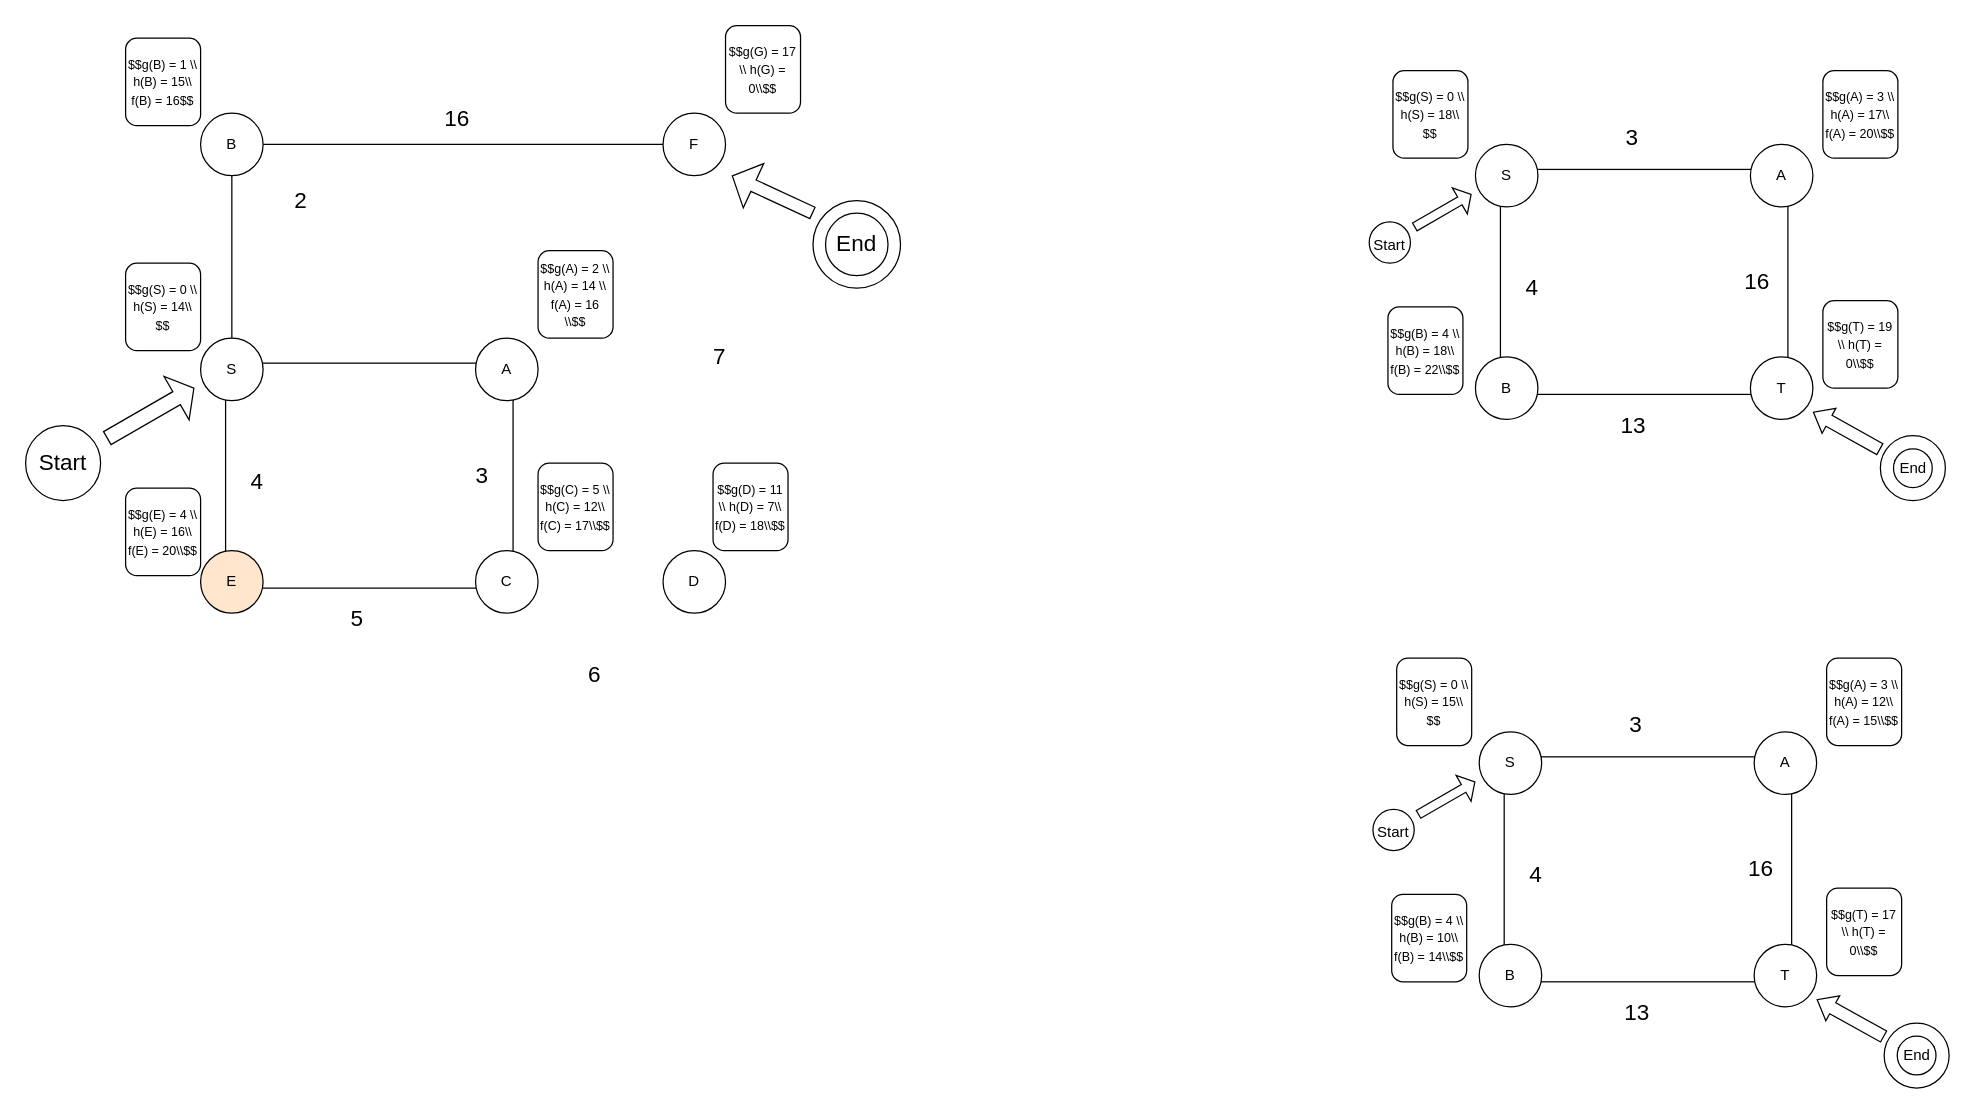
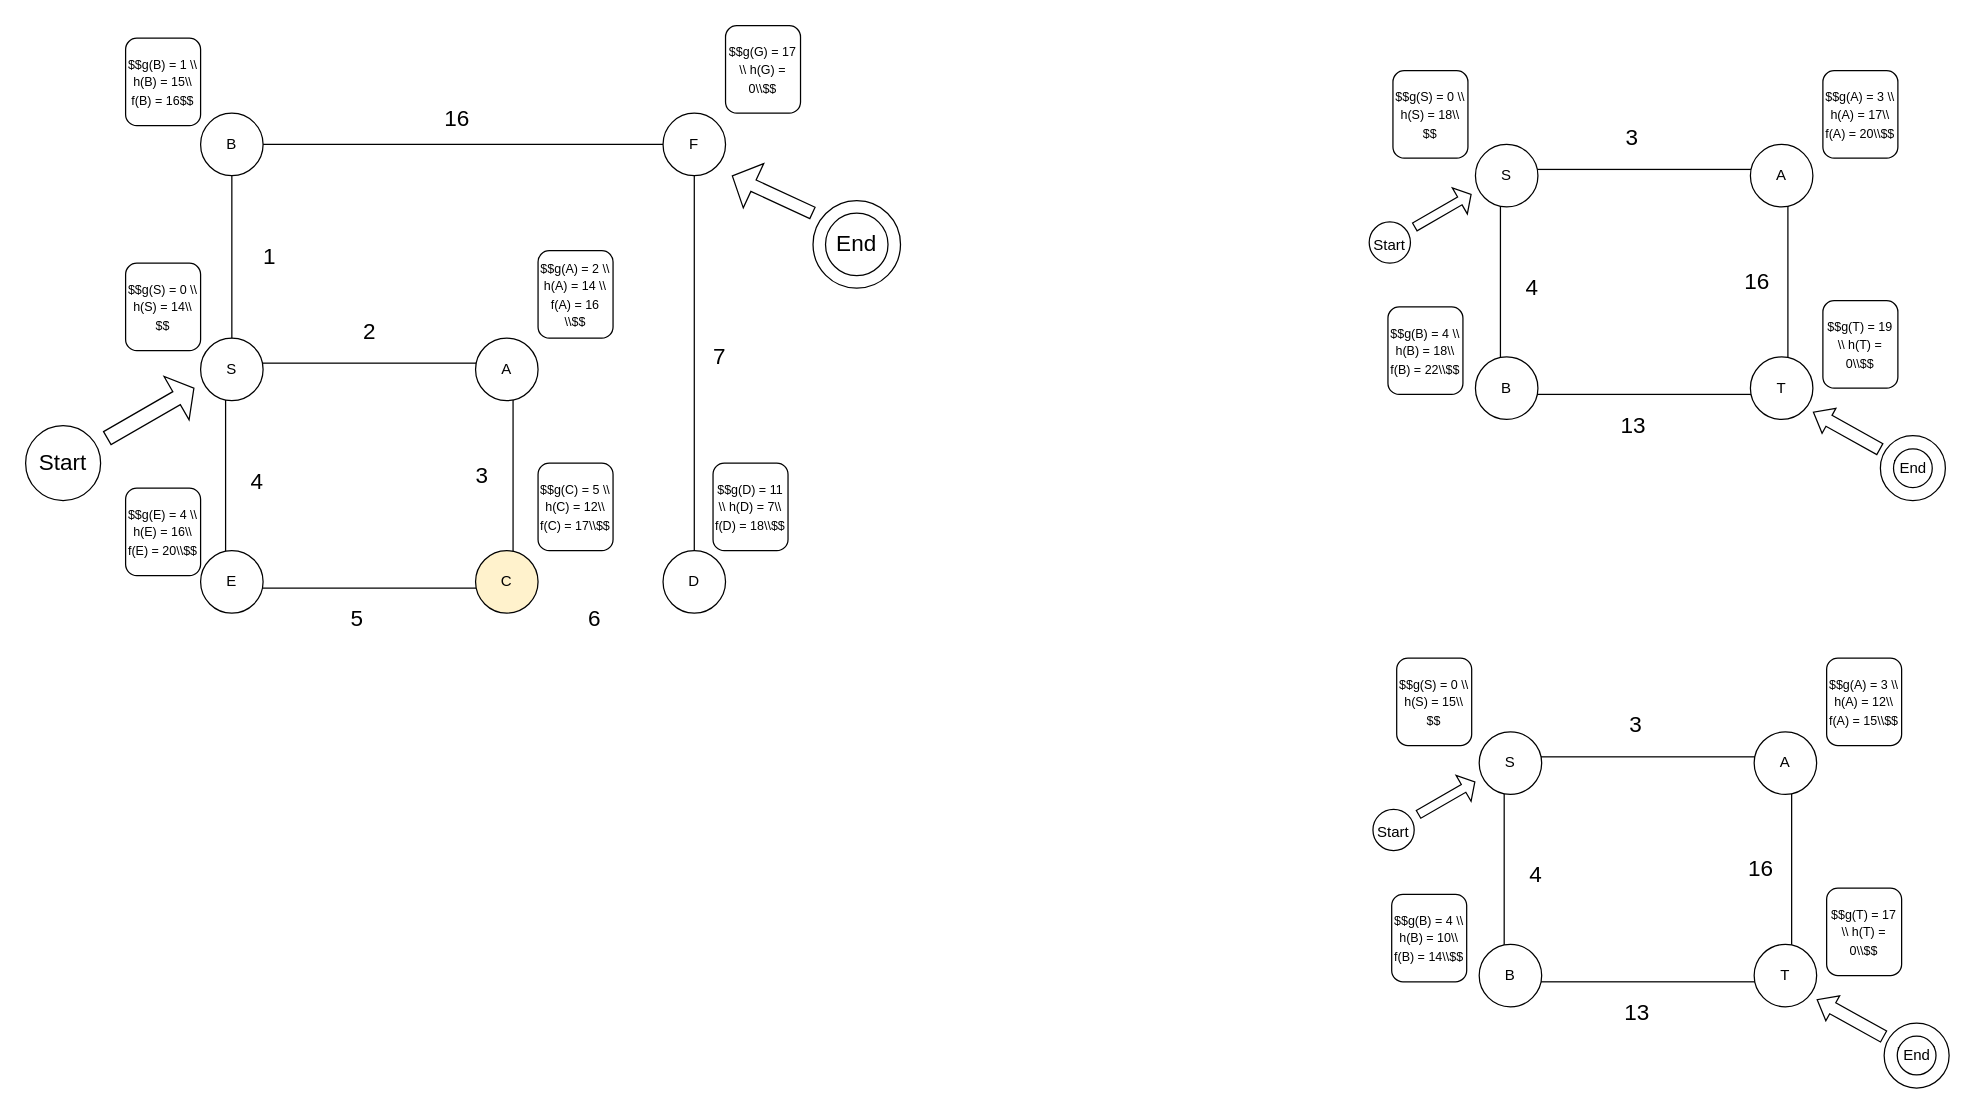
  <mxCell id="0" />
  <mxCell id="1" parent="0" />
  <mxCell id="2" value="" style="rounded=0;whiteSpace=wrap;html=1;" parent="1" vertex="1"><mxGeometry x="180" y="290" width="230" height="180" as="geometry" /></mxCell>
  <mxCell id="3" value="S" style="ellipse;whiteSpace=wrap;html=1;aspect=fixed;" parent="1" vertex="1"><mxGeometry x="160" y="270" width="50" height="50" as="geometry" /></mxCell>
- <mxCell id="4" value="E" style="ellipse;whiteSpace=wrap;html=1;aspect=fixed;fillColor=#ffe6cc;" parent="1" vertex="1"><mxGeometry x="160" y="440" width="50" height="50" as="geometry" /></mxCell>
- <mxCell id="5" value="C" style="ellipse;whiteSpace=wrap;html=1;aspect=fixed;" parent="1" vertex="1"><mxGeometry x="380" y="440" width="50" height="50" as="geometry" /></mxCell>
+ <mxCell id="4" value="E" style="ellipse;whiteSpace=wrap;html=1;aspect=fixed;" parent="1" vertex="1"><mxGeometry x="160" y="440" width="50" height="50" as="geometry" /></mxCell>
+ <mxCell id="5" value="C" style="ellipse;whiteSpace=wrap;html=1;aspect=fixed;fillColor=#fff2cc;" parent="1" vertex="1"><mxGeometry x="380" y="440" width="50" height="50" as="geometry" /></mxCell>
  <mxCell id="6" value="A" style="ellipse;whiteSpace=wrap;html=1;aspect=fixed;" parent="1" vertex="1"><mxGeometry x="380" y="270" width="50" height="50" as="geometry" /></mxCell>
  <mxCell id="7" value="" style="endArrow=none;html=1;rounded=0;entryX=0.5;entryY=0;entryDx=0;entryDy=0;exitX=0.5;exitY=1;exitDx=0;exitDy=0;" parent="1" source="10" target="3" edge="1"><mxGeometry width="50" height="50" relative="1" as="geometry"><mxPoint x="185" y="220" as="sourcePoint" /><mxPoint x="170" y="310" as="targetPoint" /></mxGeometry></mxCell>
  <mxCell id="8" value="F" style="ellipse;whiteSpace=wrap;html=1;aspect=fixed;" parent="1" vertex="1"><mxGeometry x="530" y="90" width="50" height="50" as="geometry" /></mxCell>
  <mxCell id="9" value="D" style="ellipse;whiteSpace=wrap;html=1;aspect=fixed;" parent="1" vertex="1"><mxGeometry x="530" y="440" width="50" height="50" as="geometry" /></mxCell>
  <mxCell id="10" value="B" style="ellipse;whiteSpace=wrap;html=1;aspect=fixed;" parent="1" vertex="1"><mxGeometry x="160" y="90" width="50" height="50" as="geometry" /></mxCell>
  <mxCell id="11" value="" style="endArrow=none;html=1;rounded=0;exitX=1;exitY=0.5;exitDx=0;exitDy=0;entryX=0;entryY=0.5;entryDx=0;entryDy=0;" parent="1" source="10" target="8" edge="1"><mxGeometry width="50" height="50" relative="1" as="geometry"><mxPoint x="340" y="540" as="sourcePoint" /><mxPoint x="390" y="490" as="targetPoint" /></mxGeometry></mxCell>
+ <mxCell id="12" value="" style="endArrow=none;html=1;rounded=0;exitX=0.5;exitY=0;exitDx=0;exitDy=0;entryX=0.5;entryY=1;entryDx=0;entryDy=0;" parent="1" source="9" target="8" edge="1"><mxGeometry width="50" height="50" relative="1" as="geometry"><mxPoint x="12.678" y="462.678" as="sourcePoint" /><mxPoint x="67.322" y="547.322" as="targetPoint" /></mxGeometry></mxCell>
  <mxCell id="13" value="&lt;font style=&quot;font-size: 10px&quot;&gt;$$g(B) = 1 \\&lt;br&gt;h(B) = 15\\&lt;br&gt;f(B) = 16$$&lt;/font&gt;" style="rounded=1;whiteSpace=wrap;html=1;direction=south;" parent="1" vertex="1"><mxGeometry x="100" y="30" width="60" height="70" as="geometry" /></mxCell>
  <mxCell id="14" value="&lt;font style=&quot;font-size: 10px&quot;&gt;$$g(S) = 0 \\ h(S) = 14\\ $$&lt;/font&gt;" style="rounded=1;whiteSpace=wrap;html=1;direction=south;" parent="1" vertex="1"><mxGeometry x="100" width="60" height="70" as="geometry" y="210" /></mxCell>
  <mxCell id="15" value="&lt;font style=&quot;font-size: 10px&quot;&gt;$$g(E) = 4 \\ h(E) = 16\\ f(E) = 20\\$$&lt;/font&gt;" style="rounded=1;whiteSpace=wrap;html=1;direction=south;" parent="1" vertex="1"><mxGeometry x="100" y="390" width="60" height="70" as="geometry" /></mxCell>
  <mxCell id="16" value="&lt;font style=&quot;font-size: 10px&quot;&gt;$$g(A) = 2 \\ h(A) = 14 \\ f(A) = 16 \\$$&lt;/font&gt;" style="rounded=1;whiteSpace=wrap;html=1;direction=south;" parent="1" vertex="1"><mxGeometry x="430" y="200" width="60" height="70" as="geometry" /></mxCell>
  <mxCell id="17" value="5" style="text;html=1;align=center;verticalAlign=middle;resizable=0;points=[];autosize=1;strokeColor=none;fillColor=none;fontSize=18;" parent="1" vertex="1"><mxGeometry x="270" y="480" width="30" height="30" as="geometry" /></mxCell>
  <mxCell id="18" value="4" style="text;html=1;align=center;verticalAlign=middle;resizable=0;points=[];autosize=1;strokeColor=none;fillColor=none;fontSize=18;" parent="1" vertex="1"><mxGeometry x="190" y="370" width="30" height="30" as="geometry" /></mxCell>
  <mxCell id="19" value="3" style="text;html=1;align=center;verticalAlign=middle;resizable=0;points=[];autosize=1;strokeColor=none;fillColor=none;fontSize=18;" parent="1" vertex="1"><mxGeometry x="370" y="365" width="30" height="30" as="geometry" /></mxCell>
  <mxCell id="20" value="7" style="text;html=1;align=center;verticalAlign=middle;resizable=0;points=[];autosize=1;strokeColor=none;fillColor=none;fontSize=18;" parent="1" vertex="1"><mxGeometry x="560" y="270" width="30" height="30" as="geometry" /></mxCell>
  <mxCell id="21" value="16" style="text;html=1;align=center;verticalAlign=middle;resizable=0;points=[];autosize=1;strokeColor=none;fillColor=none;fontSize=18;" parent="1" vertex="1"><mxGeometry x="345" y="80" width="40" height="30" as="geometry" /></mxCell>
- <mxCell id="22" value="2" style="text;html=1;align=center;verticalAlign=middle;resizable=0;points=[];autosize=1;strokeColor=none;fillColor=none;fontSize=18;" parent="1" vertex="1"><mxGeometry x="225" y="145" width="30" height="30" as="geometry" /></mxCell>
- <mxCell id="23" value="6" style="text;html=1;align=center;verticalAlign=middle;resizable=0;points=[];autosize=1;strokeColor=none;fillColor=none;fontSize=18;" parent="1" vertex="1"><mxGeometry x="460" y="525" width="30" height="30" as="geometry" /></mxCell>
+ <mxCell id="22" value="2" style="text;html=1;align=center;verticalAlign=middle;resizable=0;points=[];autosize=1;strokeColor=none;fillColor=none;fontSize=18;" parent="1" vertex="1"><mxGeometry x="280" y="250" width="30" height="30" as="geometry" /></mxCell>
+ <mxCell id="23" value="6" style="text;html=1;align=center;verticalAlign=middle;resizable=0;points=[];autosize=1;strokeColor=none;fillColor=none;fontSize=18;" parent="1" vertex="1"><mxGeometry x="460" y="480" width="30" height="30" as="geometry" /></mxCell>
+ <mxCell id="24" value="1" style="text;html=1;align=center;verticalAlign=middle;resizable=0;points=[];autosize=1;strokeColor=none;fillColor=none;fontSize=18;" parent="1" vertex="1"><mxGeometry x="200" y="190" width="30" height="30" as="geometry" /></mxCell>
  <mxCell id="25" value="" style="shape=singleArrow;whiteSpace=wrap;html=1;fontSize=18;rotation=-30;" parent="1" vertex="1"><mxGeometry x="80" y="310" width="80" height="40" as="geometry" /></mxCell>
  <mxCell id="26" value="Start" style="ellipse;whiteSpace=wrap;html=1;aspect=fixed;fontSize=18;" parent="1" vertex="1"><mxGeometry x="20" y="340" width="60" height="60" as="geometry" /></mxCell>
  <mxCell id="27" value="" style="shape=flexArrow;endArrow=classic;html=1;rounded=0;fontSize=18;endWidth=28;endSize=5.88;" parent="1" edge="1"><mxGeometry width="50" height="50" relative="1" as="geometry"><mxPoint x="650" y="170" as="sourcePoint" /><mxPoint x="585" y="140" as="targetPoint" /></mxGeometry></mxCell>
  <mxCell id="28" value="End" style="ellipse;whiteSpace=wrap;html=1;aspect=fixed;fontSize=18;" parent="1" vertex="1"><mxGeometry x="650" y="160" width="70" height="70" as="geometry" /></mxCell>
  <mxCell id="29" value="&lt;font style=&quot;font-size: 10px&quot;&gt;$$g(C) = 5 \\ h(C) = 12\\ f(C) = 17\\$$&lt;/font&gt;" style="rounded=1;whiteSpace=wrap;html=1;direction=south;" parent="1" vertex="1"><mxGeometry x="430" y="370" width="60" height="70" as="geometry" /></mxCell>
  <mxCell id="30" value="&lt;font style=&quot;font-size: 10px&quot;&gt;$$g(D) = 11 \\ h(D) = 7\\ f(D) = 18\\$$&lt;/font&gt;" style="rounded=1;whiteSpace=wrap;html=1;direction=south;" parent="1" vertex="1"><mxGeometry x="570" y="370" width="60" height="70" as="geometry" /></mxCell>
  <mxCell id="31" value="&lt;font style=&quot;font-size: 10px&quot;&gt;$$g(G) = 17 \\ h(G) = 0\\$$&lt;/font&gt;" style="rounded=1;whiteSpace=wrap;html=1;direction=south;" parent="1" vertex="1"><mxGeometry x="580" y="20" width="60" height="70" as="geometry" /></mxCell>
  <mxCell id="32" value="&lt;font style=&quot;font-size: 18px&quot;&gt;End&lt;/font&gt;" style="ellipse;whiteSpace=wrap;html=1;aspect=fixed;fontSize=10;" parent="1" vertex="1"><mxGeometry x="660" y="170" width="50" height="50" as="geometry" /></mxCell>
  <mxCell id="33" value="" style="rounded=0;whiteSpace=wrap;html=1;" vertex="1" parent="1"><mxGeometry x="1200" y="135" width="230" height="180" as="geometry" /></mxCell>
  <mxCell id="34" value="S" style="ellipse;whiteSpace=wrap;html=1;aspect=fixed;" vertex="1" parent="1"><mxGeometry x="1180" y="115" width="50" height="50" as="geometry" /></mxCell>
  <mxCell id="35" value="B" style="ellipse;whiteSpace=wrap;html=1;aspect=fixed;" vertex="1" parent="1"><mxGeometry x="1180" y="285" width="50" height="50" as="geometry" /></mxCell>
  <mxCell id="36" value="T" style="ellipse;whiteSpace=wrap;html=1;aspect=fixed;" vertex="1" parent="1"><mxGeometry x="1400" y="285" width="50" height="50" as="geometry" /></mxCell>
  <mxCell id="37" value="A" style="ellipse;whiteSpace=wrap;html=1;aspect=fixed;" vertex="1" parent="1"><mxGeometry x="1400" y="115" width="50" height="50" as="geometry" /></mxCell>
  <mxCell id="38" value="&lt;font style=&quot;font-size: 10px&quot;&gt;$$g(B) = 4 \\ h(B) = 18\\ f(B) = 22\\$$&lt;/font&gt;" style="rounded=1;whiteSpace=wrap;html=1;direction=south;" vertex="1" parent="1"><mxGeometry x="1110" y="245" width="60" height="70" as="geometry" /></mxCell>
  <mxCell id="39" value="13" style="text;html=1;align=center;verticalAlign=middle;resizable=0;points=[];autosize=1;strokeColor=none;fillColor=none;fontSize=18;" vertex="1" parent="1"><mxGeometry x="1291" y="327" width="30" height="26" as="geometry" /></mxCell>
  <mxCell id="40" value="4" style="text;html=1;align=center;verticalAlign=middle;resizable=0;points=[];autosize=1;strokeColor=none;fillColor=none;fontSize=18;" vertex="1" parent="1"><mxGeometry x="1210" y="215" width="30" height="30" as="geometry" /></mxCell>
  <mxCell id="41" value="16" style="text;html=1;align=center;verticalAlign=middle;resizable=0;points=[];autosize=1;strokeColor=none;fillColor=none;fontSize=18;" vertex="1" parent="1"><mxGeometry x="1390" y="212" width="30" height="26" as="geometry" /></mxCell>
  <mxCell id="42" value="" style="shape=singleArrow;whiteSpace=wrap;html=1;fontSize=18;rotation=-30;" vertex="1" parent="1"><mxGeometry x="1128" y="156" width="52" height="24" as="geometry" /></mxCell>
  <mxCell id="43" value="3" style="text;html=1;align=center;verticalAlign=middle;resizable=0;points=[];autosize=1;strokeColor=none;fillColor=none;fontSize=18;" vertex="1" parent="1"><mxGeometry x="1295" y="97" width="20" height="26" as="geometry" /></mxCell>
  <mxCell id="44" value="&lt;font style=&quot;font-size: 10px&quot;&gt;$$g(S) = 0 \\ h(S) = 18\\ $$&lt;/font&gt;" style="rounded=1;whiteSpace=wrap;html=1;direction=south;" vertex="1" parent="1"><mxGeometry x="1114" y="56" width="60" height="70" as="geometry" /></mxCell>
  <mxCell id="45" value="&lt;font style=&quot;font-size: 10px&quot;&gt;$$g(T) = 19 \\ h(T) = 0\\$$&lt;/font&gt;" style="rounded=1;whiteSpace=wrap;html=1;direction=south;" vertex="1" parent="1"><mxGeometry x="1458" y="240" width="60" height="70" as="geometry" /></mxCell>
  <mxCell id="46" value="&lt;font style=&quot;font-size: 10px&quot;&gt;$$g(A) = 3 \\ h(A) = 17\\ f(A) = 20\\$$&lt;/font&gt;" style="rounded=1;whiteSpace=wrap;html=1;direction=south;" vertex="1" parent="1"><mxGeometry x="1458" y="56" width="60" height="70" as="geometry" /></mxCell>
  <mxCell id="47" value="&lt;font style=&quot;font-size: 12px&quot;&gt;Start&lt;/font&gt;" style="ellipse;whiteSpace=wrap;html=1;aspect=fixed;fontSize=18;" vertex="1" parent="1"><mxGeometry x="1095" y="177" width="33" height="33" as="geometry" /></mxCell>
  <mxCell id="48" value="" style="shape=flexArrow;endArrow=classic;html=1;rounded=0;fontSize=18;endWidth=11.765;endSize=4.412;" edge="1" parent="1"><mxGeometry width="50" height="50" relative="1" as="geometry"><mxPoint x="1504" y="359" as="sourcePoint" /><mxPoint x="1450" y="329" as="targetPoint" /></mxGeometry></mxCell>
  <mxCell id="49" value="End" style="ellipse;whiteSpace=wrap;html=1;aspect=fixed;fontSize=18;" vertex="1" parent="1"><mxGeometry x="1504" y="348" width="52" height="52" as="geometry" /></mxCell>
  <mxCell id="50" value="&lt;font style=&quot;font-size: 12px&quot;&gt;End&lt;/font&gt;" style="ellipse;whiteSpace=wrap;html=1;aspect=fixed;fontSize=10;" vertex="1" parent="1"><mxGeometry x="1514.5" y="358.5" width="31" height="31" as="geometry" /></mxCell>
  <mxCell id="51" value="" style="rounded=0;whiteSpace=wrap;html=1;" vertex="1" parent="1"><mxGeometry x="1203" y="605" width="230" height="180" as="geometry" /></mxCell>
  <mxCell id="52" value="S" style="ellipse;whiteSpace=wrap;html=1;aspect=fixed;" vertex="1" parent="1"><mxGeometry x="1183" y="585" width="50" height="50" as="geometry" /></mxCell>
  <mxCell id="53" value="B" style="ellipse;whiteSpace=wrap;html=1;aspect=fixed;" vertex="1" parent="1"><mxGeometry x="1183" y="755" width="50" height="50" as="geometry" /></mxCell>
  <mxCell id="54" value="T" style="ellipse;whiteSpace=wrap;html=1;aspect=fixed;" vertex="1" parent="1"><mxGeometry x="1403" y="755" width="50" height="50" as="geometry" /></mxCell>
  <mxCell id="55" value="A" style="ellipse;whiteSpace=wrap;html=1;aspect=fixed;" vertex="1" parent="1"><mxGeometry x="1403" y="585" width="50" height="50" as="geometry" /></mxCell>
  <mxCell id="56" value="&lt;font style=&quot;font-size: 10px&quot;&gt;$$g(B) = 4 \\ h(B) = 10\\ f(B) = 14\\$$&lt;/font&gt;" style="rounded=1;whiteSpace=wrap;html=1;direction=south;" vertex="1" parent="1"><mxGeometry x="1113" y="715" width="60" height="70" as="geometry" /></mxCell>
  <mxCell id="57" value="13" style="text;html=1;align=center;verticalAlign=middle;resizable=0;points=[];autosize=1;strokeColor=none;fillColor=none;fontSize=18;" vertex="1" parent="1"><mxGeometry x="1294" y="797" width="30" height="26" as="geometry" /></mxCell>
  <mxCell id="58" value="4" style="text;html=1;align=center;verticalAlign=middle;resizable=0;points=[];autosize=1;strokeColor=none;fillColor=none;fontSize=18;" vertex="1" parent="1"><mxGeometry x="1213" y="685" width="30" height="30" as="geometry" /></mxCell>
  <mxCell id="59" value="16" style="text;html=1;align=center;verticalAlign=middle;resizable=0;points=[];autosize=1;strokeColor=none;fillColor=none;fontSize=18;" vertex="1" parent="1"><mxGeometry x="1393" y="682" width="30" height="26" as="geometry" /></mxCell>
  <mxCell id="60" value="" style="shape=singleArrow;whiteSpace=wrap;html=1;fontSize=18;rotation=-30;" vertex="1" parent="1"><mxGeometry x="1131" y="626" width="52" height="24" as="geometry" /></mxCell>
  <mxCell id="61" value="3" style="text;html=1;align=center;verticalAlign=middle;resizable=0;points=[];autosize=1;strokeColor=none;fillColor=none;fontSize=18;" vertex="1" parent="1"><mxGeometry x="1298" y="567" width="20" height="26" as="geometry" /></mxCell>
  <mxCell id="62" value="&lt;font style=&quot;font-size: 10px&quot;&gt;$$g(S) = 0 \\ h(S) = 15\\ $$&lt;/font&gt;" style="rounded=1;whiteSpace=wrap;html=1;direction=south;" vertex="1" parent="1"><mxGeometry x="1117" y="526" width="60" height="70" as="geometry" /></mxCell>
  <mxCell id="63" value="&lt;font style=&quot;font-size: 10px&quot;&gt;$$g(T) = 17 \\ h(T) = 0\\$$&lt;/font&gt;" style="rounded=1;whiteSpace=wrap;html=1;direction=south;" vertex="1" parent="1"><mxGeometry x="1461" y="710" width="60" height="70" as="geometry" /></mxCell>
  <mxCell id="64" value="&lt;font style=&quot;font-size: 10px&quot;&gt;$$g(A) = 3 \\ h(A) = 12\\ f(A) = 15\\$$&lt;/font&gt;" style="rounded=1;whiteSpace=wrap;html=1;direction=south;" vertex="1" parent="1"><mxGeometry x="1461" y="526" width="60" height="70" as="geometry" /></mxCell>
  <mxCell id="65" value="&lt;font style=&quot;font-size: 12px&quot;&gt;Start&lt;/font&gt;" style="ellipse;whiteSpace=wrap;html=1;aspect=fixed;fontSize=18;" vertex="1" parent="1"><mxGeometry x="1098" y="647" width="33" height="33" as="geometry" /></mxCell>
  <mxCell id="66" value="" style="shape=flexArrow;endArrow=classic;html=1;rounded=0;fontSize=18;endWidth=11.765;endSize=4.412;" edge="1" parent="1"><mxGeometry width="50" height="50" relative="1" as="geometry"><mxPoint x="1507" y="829" as="sourcePoint" /><mxPoint x="1453" y="799" as="targetPoint" /></mxGeometry></mxCell>
  <mxCell id="67" value="End" style="ellipse;whiteSpace=wrap;html=1;aspect=fixed;fontSize=18;" vertex="1" parent="1"><mxGeometry x="1507" y="818" width="52" height="52" as="geometry" /></mxCell>
  <mxCell id="68" value="&lt;font style=&quot;font-size: 12px&quot;&gt;End&lt;/font&gt;" style="ellipse;whiteSpace=wrap;html=1;aspect=fixed;fontSize=10;" vertex="1" parent="1"><mxGeometry x="1517.5" y="828.5" width="31" height="31" as="geometry" /></mxCell>
